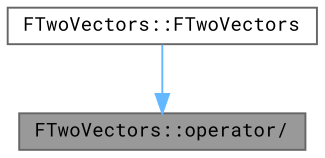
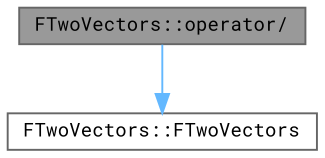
  digraph {
    rankdir=TB
    fontname="Roboto Mono"
    node [fontname="Roboto Mono" fontsize=10 shape=box style=filled]
    n1 [color=gray40 fillcolor=grey60 fontcolor=black height=0.2 label="FTwoVectors::operator/" width=0.4]
    n2 [color=grey40 fillcolor=white height=0.2 label="FTwoVectors::FTwoVectors" width=0.4]
-   n2 -> n1 [color=steelblue1 fontname="Roboto Mono" fontsize=10 labelfontname=Helvetica labelfontsize=10 style=solid]
+   n1 -> n2 [color=steelblue1 fontname="Roboto Mono" fontsize=10 labelfontname=Helvetica labelfontsize=10 style=solid]
  }
